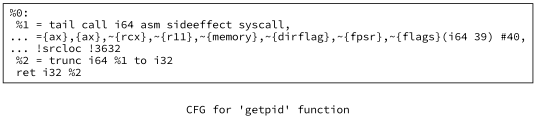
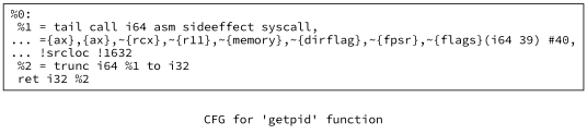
  digraph {
    label="CFG for 'getpid' function"
    rankdir=LR
    fontname="Source Code Pro"
-   n1 [label="{%0:\l  %1 = tail call i64 asm sideeffect syscall,\l... =\{ax\},\{ax\},~\{rcx\},~\{r11\},~\{memory\},~\{dirflag\},~\{fpsr\},~\{flags\}(i64 39) #40,\l... !srcloc !3632\l  %2 = trunc i64 %1 to i32\l  ret i32 %2\l}" shape=record fontname="Source Code Pro"]
+   n1 [label="{%0:\l  %1 = tail call i64 asm sideeffect syscall,\l... =\{ax\},\{ax\},~\{rcx\},~\{r11\},~\{memory\},~\{dirflag\},~\{fpsr\},~\{flags\}(i64 39) #40,\l... !srcloc !1632\l  %2 = trunc i64 %1 to i32\l  ret i32 %2\l}" shape=record fontname="Source Code Pro"]
  }
